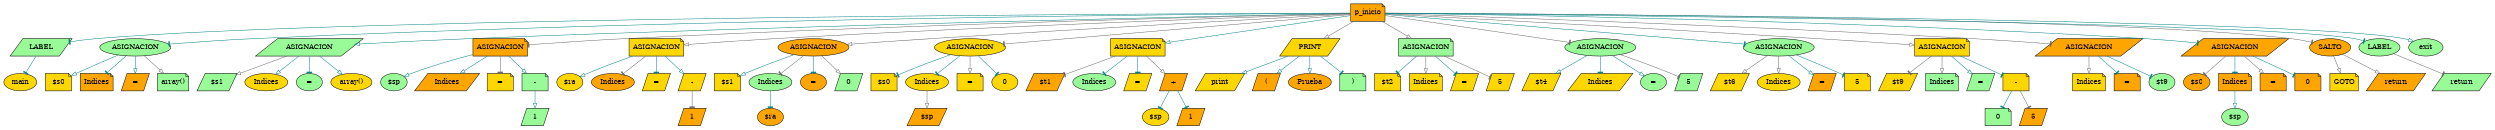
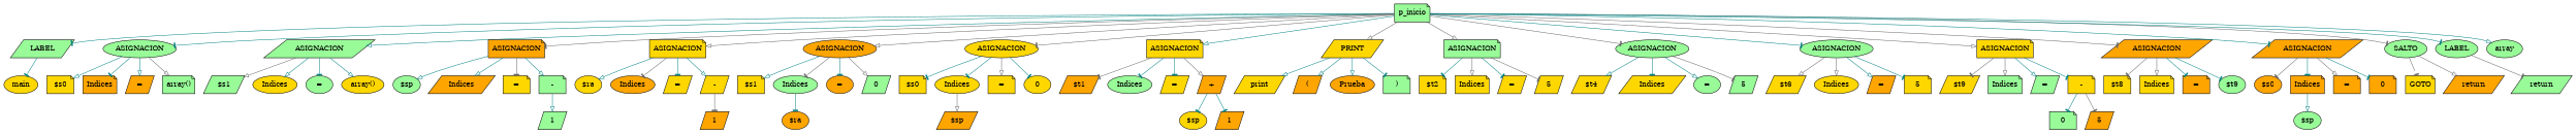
  digraph {
    node [fillcolor=gold shape=parallelogram style=filled]
    edge [arrowhead=tee color=teal]
    n1 [fillcolor=palegreen label=LABEL]
    n2 [label=main shape=ellipse]
-   p_inicio [fillcolor=orange shape=note]
+   p_inicio [fillcolor=palegreen shape=note]
    n4 [fillcolor=palegreen label=ASIGNACION shape=ellipse]
    n5 [fillcolor=palegreen label=ASIGNACION]
    n6 [fillcolor=orange label=ASIGNACION shape=note]
    n7 [label=ASIGNACION shape=note]
    n8 [fillcolor=orange label=ASIGNACION shape=ellipse]
    n9 [label=ASIGNACION shape=ellipse]
    n10 [label=ASIGNACION shape=note]
    n11 [label=PRINT]
    n12 [fillcolor=palegreen label=ASIGNACION shape=note]
    n13 [fillcolor=palegreen label=ASIGNACION shape=ellipse]
    n14 [fillcolor=palegreen label=ASIGNACION shape=ellipse]
    n15 [label=ASIGNACION shape=note]
    n16 [fillcolor=orange label=ASIGNACION]
    n17 [fillcolor=orange label=ASIGNACION]
-   n18 [fillcolor=orange label=SALTO shape=ellipse]
+   n18 [fillcolor=palegreen label=SALTO shape=ellipse]
    n19 [fillcolor=palegreen label=LABEL shape=ellipse]
-   n20 [fillcolor=palegreen label=exit shape=ellipse]
+   n20 [fillcolor=palegreen label=array shape=ellipse]
    n21 [label="$s0" shape=note]
    n22 [fillcolor=orange label=Indices shape=note]
    n23 [fillcolor=orange label="="]
    n24 [fillcolor=palegreen label="array()" shape=note]
    n25 [fillcolor=palegreen label="$s1"]
    n26 [label=Indices shape=ellipse]
    n27 [fillcolor=palegreen label="=" shape=ellipse]
    n28 [label="array()" shape=ellipse]
    n29 [fillcolor=palegreen label="$sp" shape=ellipse]
    n30 [fillcolor=orange label=Indices]
    n31 [label="=" shape=note]
    n32 [fillcolor=palegreen label="-" shape=note]
    n33 [label="$ra" shape=ellipse]
    n34 [fillcolor=orange label=Indices shape=ellipse]
    n35 [label="="]
    n36 [label="-"]
    n37 [label="$s1" shape=note]
    n38 [fillcolor=palegreen label=Indices shape=ellipse]
    n39 [fillcolor=orange label="=" shape=ellipse]
    n40 [fillcolor=palegreen label=0]
    n41 [label="$s0" shape=note]
    n42 [label=Indices shape=ellipse]
    n43 [label="=" shape=note]
    n44 [label=0 shape=ellipse]
    n45 [fillcolor=orange label="$t1"]
    n46 [fillcolor=palegreen label=Indices shape=ellipse]
    n47 [label="="]
    n48 [fillcolor=orange label="+"]
    n49 [label=print]
    n50 [fillcolor=orange label="("]
    n51 [fillcolor=orange label=Prueba shape=ellipse]
    n52 [fillcolor=palegreen label=")" shape=note]
    n53 [label="$t2" shape=note]
    n54 [label=Indices shape=note]
    n55 [label="="]
    n56 [label=5]
    n57 [label="$t4"]
    n58 [label=Indices]
    n59 [fillcolor=palegreen label="=" shape=ellipse]
    n60 [fillcolor=palegreen label=5]
    n61 [label="$t6"]
    n62 [label=Indices shape=ellipse]
    n63 [fillcolor=orange label="="]
    n64 [label=5 shape=note]
    n65 [label="$t9"]
    n66 [fillcolor=palegreen label=Indices shape=note]
    n67 [fillcolor=palegreen label="="]
    n68 [label="-" shape=note]
+   n69 [label="$t8" shape=note]
    n70 [label=Indices shape=note]
    n71 [fillcolor=orange label="=" shape=note]
    n72 [fillcolor=palegreen label="$t9" shape=ellipse]
    n73 [fillcolor=orange label="$s0" shape=ellipse]
    n74 [fillcolor=orange label=Indices shape=note]
    n75 [fillcolor=orange label="=" shape=note]
    n76 [fillcolor=orange label=0 shape=note]
    n77 [label=GOTO shape=note]
    n78 [fillcolor=orange label=return]
    n79 [fillcolor=palegreen label=return]
    n80 [fillcolor=palegreen label=1]
    n81 [fillcolor=orange label=1]
    n82 [fillcolor=orange label="$ra" shape=ellipse]
    n83 [fillcolor=orange label="$sp"]
    n84 [label="$sp" shape=ellipse]
    n85 [fillcolor=orange label=1]
    n86 [fillcolor=palegreen label=0 shape=note]
    n87 [fillcolor=orange label=5]
    n88 [fillcolor=palegreen label="$sp" shape=ellipse]
    n1 -> n2
    p_inicio -> n1
    p_inicio -> n4
    p_inicio -> n5 [arrowhead=onormal]
    p_inicio -> n6 [color=gray40]
    p_inicio -> n7 [arrowhead=onormal color=gray40]
    p_inicio -> n8 [arrowhead=onormal color=gray40]
    p_inicio -> n9 [color=gray40]
    p_inicio -> n10 [arrowhead=onormal]
    p_inicio -> n11 [arrowhead=onormal color=gray40]
    p_inicio -> n12 [arrowhead=onormal color=gray40]
    p_inicio -> n13 [color=gray40]
    p_inicio -> n14
    p_inicio -> n15 [arrowhead=onormal color=gray40]
    p_inicio -> n16 [color=gray40]
    p_inicio -> n17
    p_inicio -> n18 [color=gray40]
    p_inicio -> n19
    p_inicio -> n20 [arrowhead=onormal]
    n4 -> n21 [arrowhead=onormal]
    n4 -> n22
    n4 -> n23 [arrowhead=onormal]
    n4 -> n24 [arrowhead=onormal color=gray40]
    n5 -> n25 [arrowhead=onormal color=gray40]
    n5 -> n26 [arrowhead=onormal]
    n5 -> n27
    n5 -> n28 [arrowhead=onormal]
    n6 -> n29 [arrowhead=onormal]
    n6 -> n30 [arrowhead=onormal]
    n6 -> n31 [color=gray40]
    n6 -> n32 [arrowhead=onormal]
    n7 -> n33 [arrowhead=onormal]
    n7 -> n34 [color=gray40]
    n7 -> n35
    n7 -> n36 [arrowhead=onormal]
    n8 -> n37 [arrowhead=onormal]
    n8 -> n38 [color=gray40]
    n8 -> n39
    n8 -> n40 [arrowhead=onormal color=gray40]
    n9 -> n41
    n9 -> n42
    n9 -> n43 [arrowhead=onormal color=gray40]
    n9 -> n44
    n10 -> n45 [color=gray40]
    n10 -> n46
    n10 -> n47
    n10 -> n48 [arrowhead=onormal color=gray40]
    n11 -> n49 [arrowhead=onormal]
    n11 -> n50 [arrowhead=onormal]
    n11 -> n51 [arrowhead=onormal]
    n11 -> n52
    n12 -> n53
    n12 -> n54 [arrowhead=onormal color=gray40]
    n12 -> n55
    n12 -> n56 [color=gray40]
    n13 -> n57 [arrowhead=onormal]
    n13 -> n58
    n13 -> n59 [arrowhead=onormal]
    n13 -> n60 [color=gray40]
    n14 -> n61 [arrowhead=onormal color=gray40]
    n14 -> n62 [arrowhead=onormal color=gray40]
    n14 -> n63 [arrowhead=onormal]
    n14 -> n64
    n15 -> n65 [color=gray40]
    n15 -> n66 [arrowhead=onormal color=gray40]
    n15 -> n67 [arrowhead=onormal]
    n15 -> n68
+   n16 -> n69 [color=gray40]
    n16 -> n70 [arrowhead=onormal color=gray40]
    n16 -> n71
    n16 -> n72
    n17 -> n73 [color=gray40]
    n17 -> n74
    n17 -> n75 [arrowhead=onormal color=gray40]
    n17 -> n76
-   n18 -> n77 [arrowhead=onormal color=gray40]
+   n18 -> n77 [color=gray40]
    n18 -> n78 [arrowhead=onormal color=gray40]
    n19 -> n79 [color=gray40]
    n32 -> n80 [arrowhead=onormal]
    n36 -> n81 [color=gray40]
    n38 -> n82
    n42 -> n83 [arrowhead=onormal color=gray40]
    n48 -> n84
    n48 -> n85
    n68 -> n86
    n68 -> n87 [color=gray40]
    n74 -> n88 [arrowhead=onormal]
  }
